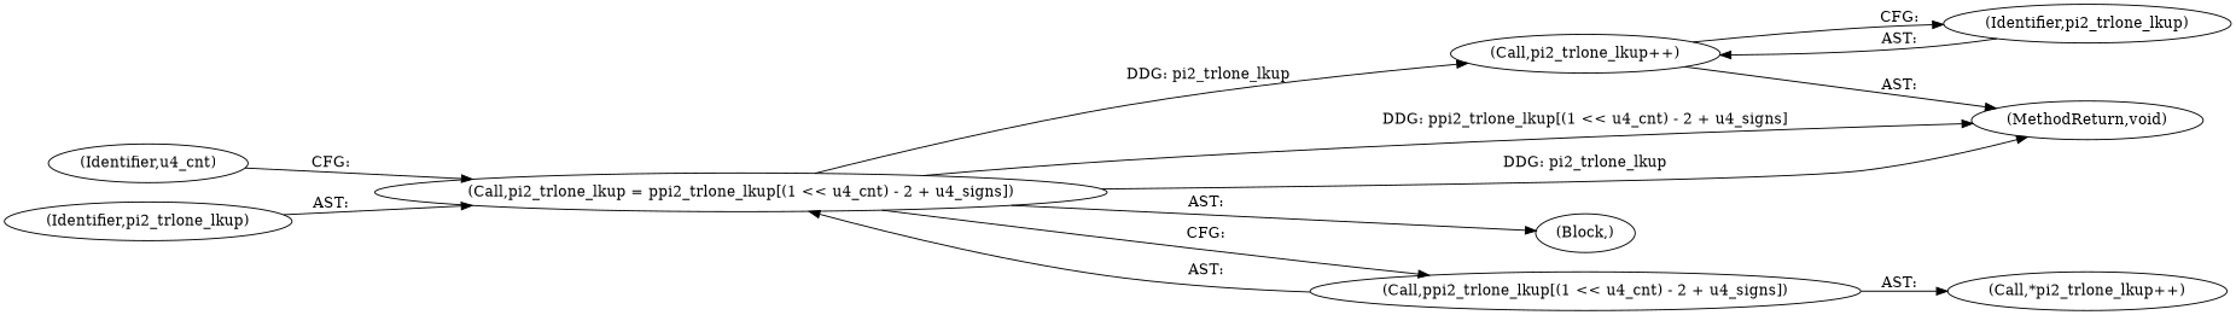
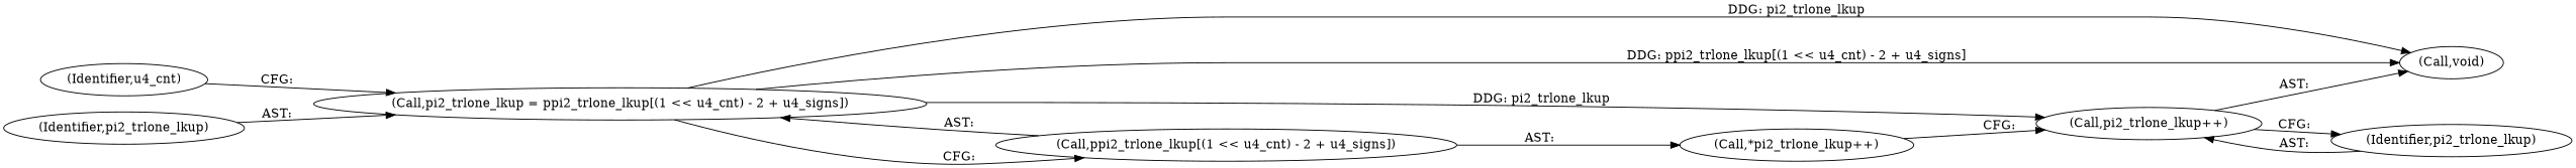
  digraph {
    rankdir=LR
    n1 [label="(Call,pi2_trlone_lkup++)"]
-   n2 [label="(MethodReturn,void)"]
+   n2 [label="(Call,void)"]
    n3 [label="(Identifier,pi2_trlone_lkup)"]
    n4 [label="(Call,*pi2_trlone_lkup++)"]
    n5 [label="(Call,pi2_trlone_lkup = ppi2_trlone_lkup[(1 << u4_cnt) - 2 + u4_signs])"]
-   n6 [label="(Block,)"]
    n7 [label="(Call,ppi2_trlone_lkup[(1 << u4_cnt) - 2 + u4_signs])"]
    n8 [label="(Identifier,u4_cnt)"]
    n9 [label="(Identifier,pi2_trlone_lkup)"]
    n1 -> n2 [label="AST: "]
    n1 -> n3 [label="CFG: "]
    n3 -> n1 [label="AST: "]
+   n4 -> n1 [label="CFG: "]
    n5 -> n1 [label="DDG: pi2_trlone_lkup"]
    n5 -> n2 [label="DDG: ppi2_trlone_lkup[(1 << u4_cnt) - 2 + u4_signs]"]
    n5 -> n2 [label="DDG: pi2_trlone_lkup"]
-   n5 -> n6 [label="AST: "]
    n5 -> n7 [label="CFG: "]
    n7 -> n4 [label="AST: "]
    n7 -> n5 [label="AST: "]
    n8 -> n5 [label="CFG: "]
    n9 -> n5 [label="AST: "]
  }
